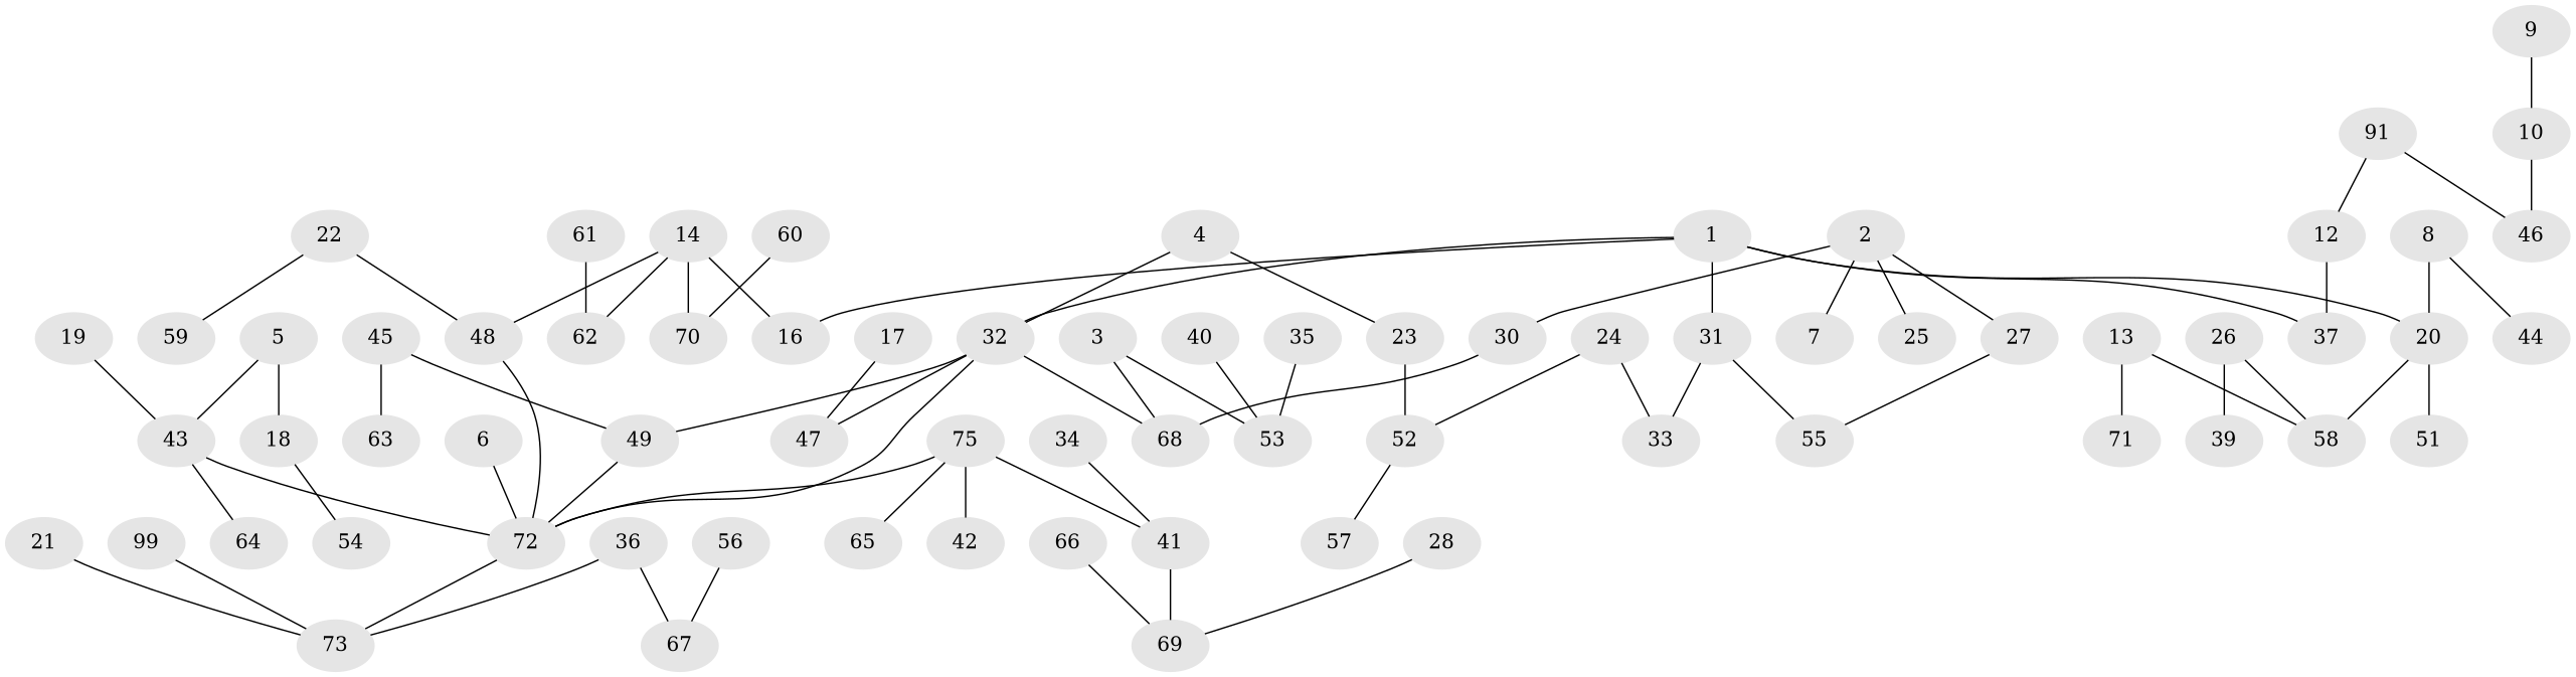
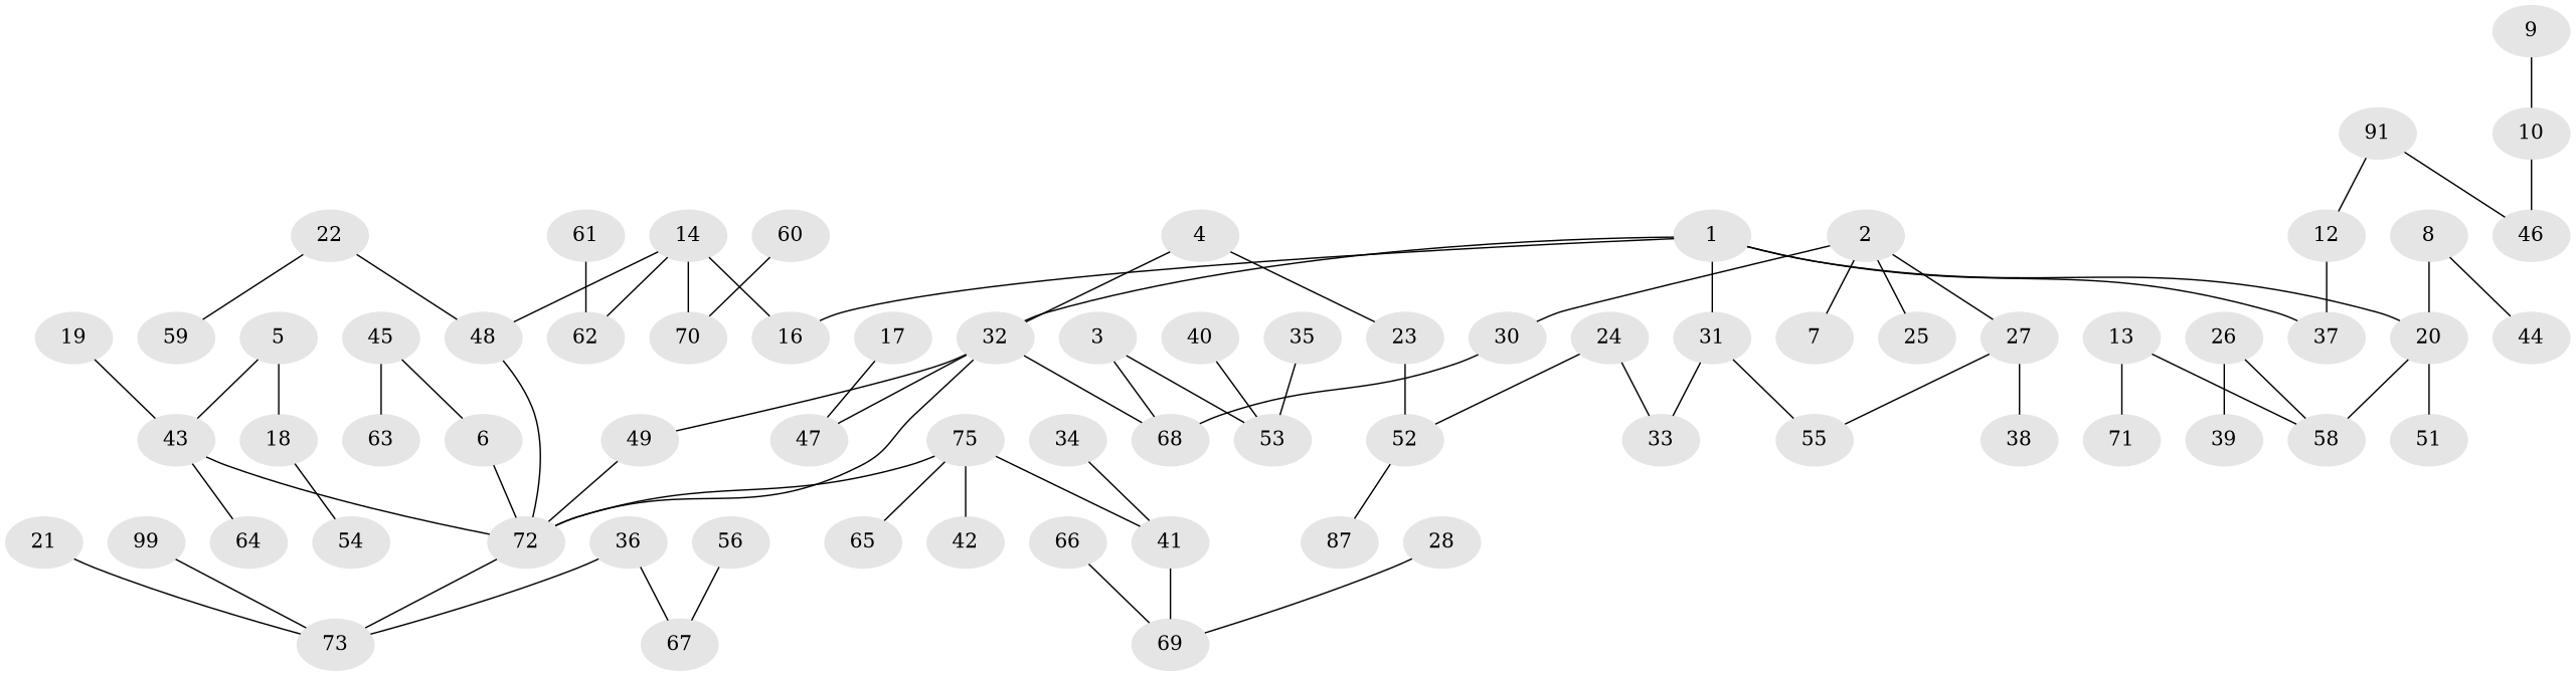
  graph {
    node [color=gray90 style=filled]
    edge [weight=1.0]
    1
    16
    20
    32
    37
    31
    58
    51
    68
    72
    47
    49
    2
    7
    25
    27
    30
    55
+   38
    3
    53
    4
    23
    52
    5
    18
    43
    54
    64
    6
    73
    8
    44
    9
    10
    46
    14
    48
    62
    70
    n41 [label=91]
    12
    13
    71
    n45 [label=75]
    41
    42
    65
    69
    17
    19
    21
    22
    59
-   57
+   57 [label=87]
    24
    33
    26
    39
    28
    n61 [label=99]
    34
    35
    36
    67
    40
    45
    63
    61
    56
    60
    66
    1 -- 16
    1 -- 20
    1 -- 32
    1 -- 37
    1 -- 31
    20 -- 58
    20 -- 51
    32 -- 68
    32 -- 72
    32 -- 47
    32 -- 49
    31 -- 55
    31 -- 33
    72 -- 73
    49 -- 72
    2 -- 7
    2 -- 25
    2 -- 27
    2 -- 30
    27 -- 55
+   27 -- 38
    30 -- 68
    3 -- 68
    3 -- 53
    4 -- 32
    4 -- 23
    23 -- 52
    52 -- 57
    5 -- 18
    5 -- 43
    18 -- 54
    43 -- 72
    43 -- 64
    6 -- 72
    8 -- 20
    8 -- 44
    9 -- 10
    10 -- 46
    14 -- 16 [weight=2.0]
    14 -- 48
    14 -- 62
    14 -- 70
    48 -- 72
    n41 -- 46
    n41 -- 12
    12 -- 37
    13 -- 58
    13 -- 71
    n45 -- 72
    n45 -- 41
    n45 -- 42
    n45 -- 65
    41 -- 69
    17 -- 47
    19 -- 43
    21 -- 73
    22 -- 48
    22 -- 59
    24 -- 52
    24 -- 33
    26 -- 58
    26 -- 39
    28 -- 69
    n61 -- 73
    34 -- 41
    35 -- 53
    36 -- 73
    36 -- 67
    40 -- 53
-   45 -- 49
+   45 -- 6
    45 -- 63
    61 -- 62
    56 -- 67
    60 -- 70
    66 -- 69
  }
